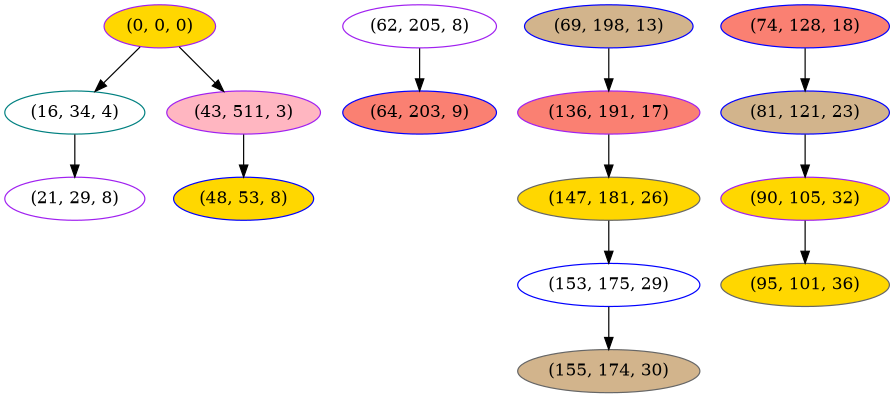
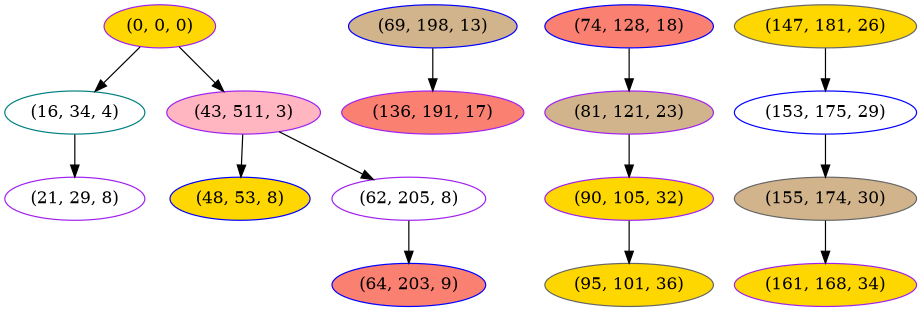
  digraph {
    node [color=purple fillcolor=gold style=filled]
    "(16, 34, 4)" [color=teal fillcolor=white]
    "(0, 0, 0)"
    n3 [fillcolor=lightpink label="(43, 511, 3)"]
    "(21, 29, 8)" [fillcolor=white]
    "(48, 53, 8)" [color=blue]
    "(62, 205, 8)" [fillcolor=white]
    "(64, 203, 9)" [color=blue fillcolor=salmon]
    "(69, 198, 13)" [color=blue fillcolor=tan]
    "(136, 191, 17)" [fillcolor=salmon]
    "(74, 128, 18)" [color=blue fillcolor=salmon]
-   "(81, 121, 23)" [color=blue fillcolor=tan]
+   "(81, 121, 23)" [fillcolor=tan]
    "(147, 181, 26)" [color=gray40]
    "(90, 105, 32)"
    "(95, 101, 36)" [color=gray40]
    "(153, 175, 29)" [color=blue fillcolor=white]
    "(155, 174, 30)" [color=gray40 fillcolor=tan]
+   "(161, 168, 34)"
    "(16, 34, 4)" -> "(21, 29, 8)"
    "(0, 0, 0)" -> "(16, 34, 4)"
    "(0, 0, 0)" -> n3
    n3 -> "(48, 53, 8)"
+   n3 -> "(62, 205, 8)"
    "(62, 205, 8)" -> "(64, 203, 9)"
    "(69, 198, 13)" -> "(136, 191, 17)"
-   "(136, 191, 17)" -> "(147, 181, 26)"
    "(74, 128, 18)" -> "(81, 121, 23)"
    "(81, 121, 23)" -> "(90, 105, 32)"
    "(147, 181, 26)" -> "(153, 175, 29)"
    "(90, 105, 32)" -> "(95, 101, 36)"
    "(153, 175, 29)" -> "(155, 174, 30)"
+   "(155, 174, 30)" -> "(161, 168, 34)"
  }
